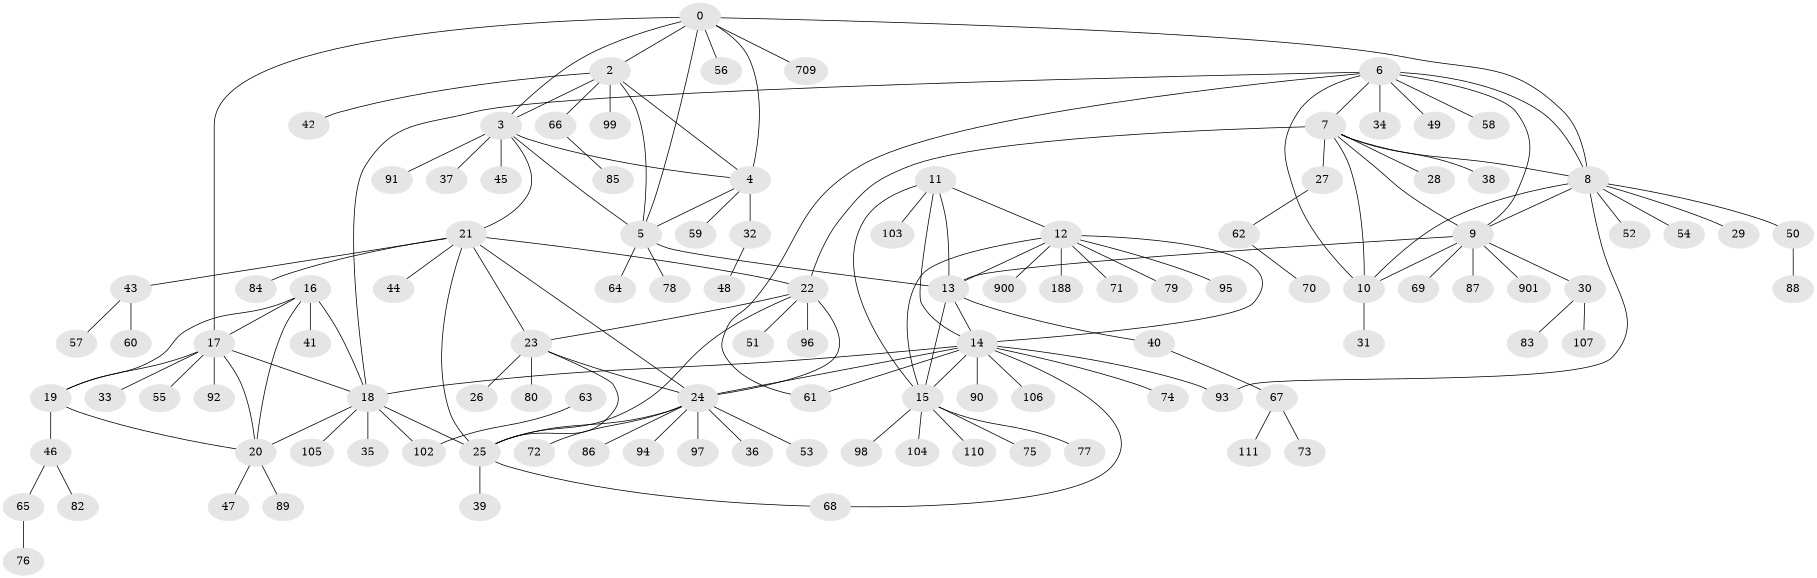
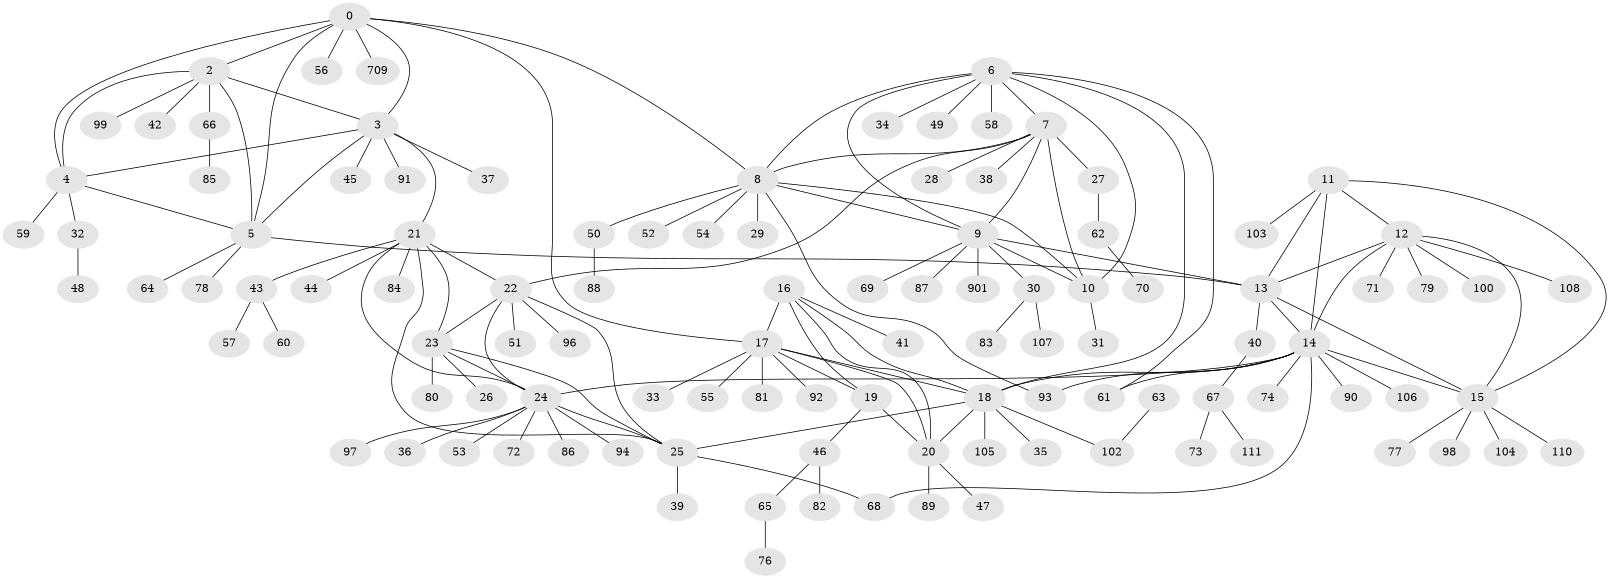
  graph {
    node [color=gray90 style=filled]
    n1 [label=0]
    2
    3
    4
    5
    8
    17
    56
    n9 [label=709]
    42
    66
    99
    21
    37
    45
    91
    32
    59
    13
    64
    78
    9
    10
    29
    50
    52
    54
    93
    18
    19
    20
    33
    55
+   81
    92
    85
    22
    24
    25
    23
    43
    44
    84
    48
    14
    15
    40
    6
    7
    34
    49
    58
    61
    27
    28
    38
    30
    69
    87
    n60 [label=901]
    31
    35
    105
    102
    51
    96
    62
    88
    83
    107
    11
    12
    103
    71
    79
-   95
-   100 [label=900]
-   108 [label=188]
+   100
+   108
    68
    74
    90
    106
-   75
    77
    98
    104
    110
    67
    36
    53
    72
    86
    94
    97
    16
    41
    46
    47
    89
    39
    65
    82
    26
    80
    57
    60
    63
    70
    73
    111
    76
    n1 -- 2
    n1 -- 3
    n1 -- 4
    n1 -- 5
    n1 -- 8
    n1 -- 17
    n1 -- 56
    n1 -- n9
    2 -- 3
    2 -- 4
    2 -- 5
    2 -- 42
    2 -- 66
    2 -- 99
    3 -- 4
    3 -- 5
    3 -- 21
    3 -- 37
    3 -- 45
    3 -- 91
    4 -- 5
    4 -- 32
    4 -- 59
    5 -- 13
    5 -- 64
    5 -- 78
    8 -- 9
    8 -- 10
    8 -- 29
    8 -- 50
    8 -- 52
    8 -- 54
    8 -- 93
    17 -- 18
    17 -- 19
    17 -- 20
    17 -- 33
    17 -- 55
+   17 -- 81
    17 -- 92
    66 -- 85
    21 -- 22
    21 -- 24
    21 -- 25
    21 -- 23
    21 -- 43
    21 -- 44
    21 -- 84
    32 -- 48
    13 -- 14
    13 -- 15
    13 -- 40
    9 -- 13
    9 -- 10
    9 -- 30
    9 -- 69
    9 -- 87
    9 -- n60
    10 -- 31
    50 -- 88
    18 -- 20
    18 -- 25
    18 -- 35
    18 -- 105
    18 -- 102
    19 -- 20
    19 -- 46
    20 -- 47
    20 -- 89
    22 -- 24
    22 -- 25
    22 -- 23
    22 -- 51
    22 -- 96
    24 -- 25
    24 -- 36
    24 -- 53
    24 -- 72
    24 -- 86
    24 -- 94
    24 -- 97
    25 -- 68
    25 -- 39
    23 -- 24
    23 -- 25
    23 -- 26
    23 -- 80
    43 -- 57
    43 -- 60
    14 -- 93
    14 -- 18
    14 -- 24
    14 -- 15
    14 -- 61
    14 -- 68
    14 -- 74
    14 -- 90
    14 -- 106
-   15 -- 75
    15 -- 77
    15 -- 98
    15 -- 104
    15 -- 110
    40 -- 67
    6 -- 8
    6 -- 9
    6 -- 10
    6 -- 18
    6 -- 7
    6 -- 34
    6 -- 49
    6 -- 58
    6 -- 61
    7 -- 8
    7 -- 9
    7 -- 10
    7 -- 22
    7 -- 27
    7 -- 28
    7 -- 38
    27 -- 62
    30 -- 83
    30 -- 107
    62 -- 70
    11 -- 13
    11 -- 14
    11 -- 15
    11 -- 12
    11 -- 103
    12 -- 13
    12 -- 14
    12 -- 15
    12 -- 71
    12 -- 79
-   12 -- 95
    12 -- 100
    12 -- 108
    67 -- 73
    67 -- 111
    16 -- 17
    16 -- 18
    16 -- 19
    16 -- 20
    16 -- 41
    46 -- 65
    46 -- 82
    65 -- 76
    63 -- 102
  }
